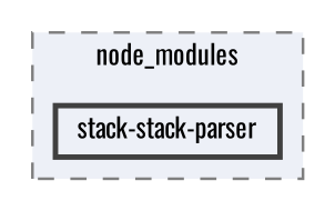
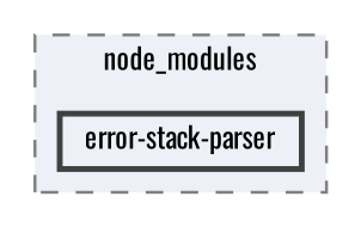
  digraph {
    compound=true
    fontname=Oswald
-   n1 [color=grey25 fillcolor="#edf0f7" fontname=Oswald fontsize=10 height=0.2 label="stack-stack-parser" shape=box style="filled,bold" width=0.4]
+   n1 [color=grey25 fillcolor="#edf0f7" fontname=Oswald fontsize=10 height=0.2 label="error-stack-parser" shape=box style="filled,bold" width=0.4]
    subgraph cluster_1 {
      bgcolor="#edf0f7"
      fontsize=10
      label=node_modules
      pencolor=grey50
      style="filled,dashed"
      n1
    }
  }
